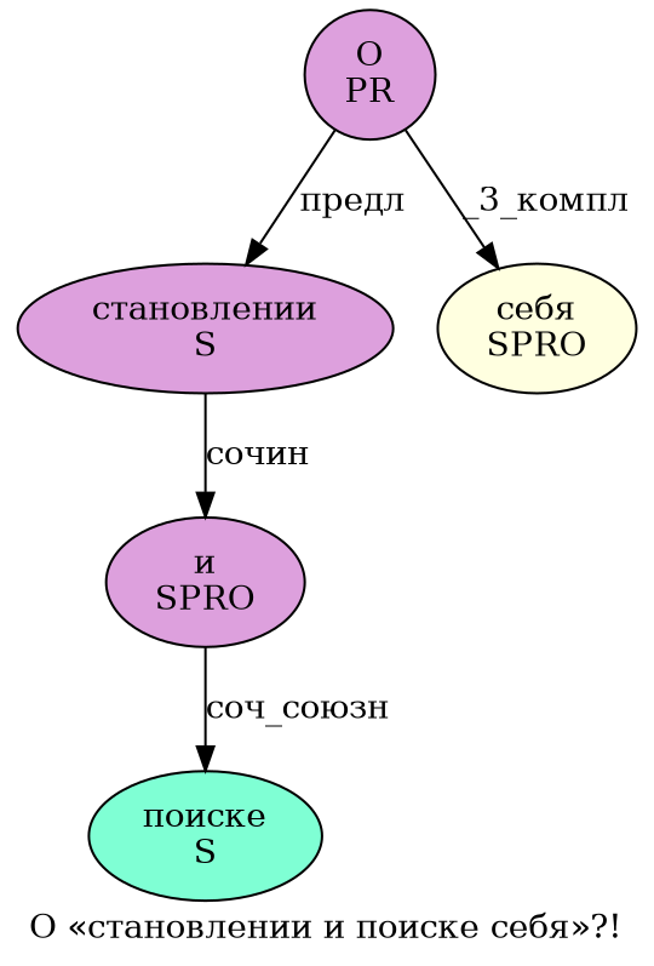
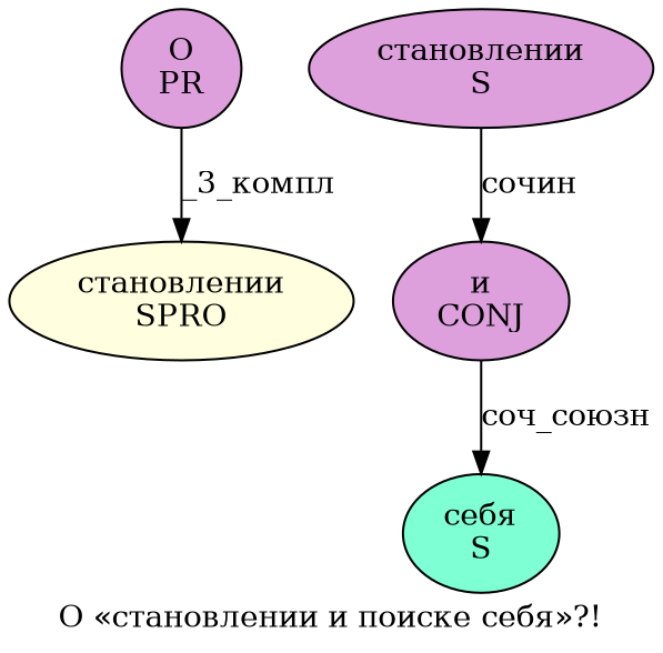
  digraph {
    label="О «становлении и поиске себя»?!"
    node [fillcolor=plum penwidth=1 shape=ellipse style=filled]
    n1 [label="О\nPR"]
    n2 [label="становлении\nS"]
-   n3 [fillcolor=lightyellow label="себя\nSPRO"]
-   n4 [label="и\nSPRO"]
-   n5 [fillcolor=aquamarine label="поиске\nS"]
-   n1 -> n2 [label="предл"]
+   n3 [fillcolor=lightyellow label="становлении\nSPRO"]
+   n4 [label="и\nCONJ"]
+   n5 [fillcolor=aquamarine label="себя\nS"]
    n1 -> n3 [label="_3_компл"]
    n2 -> n4 [label="сочин"]
    n4 -> n5 [label="соч_союзн"]
  }
